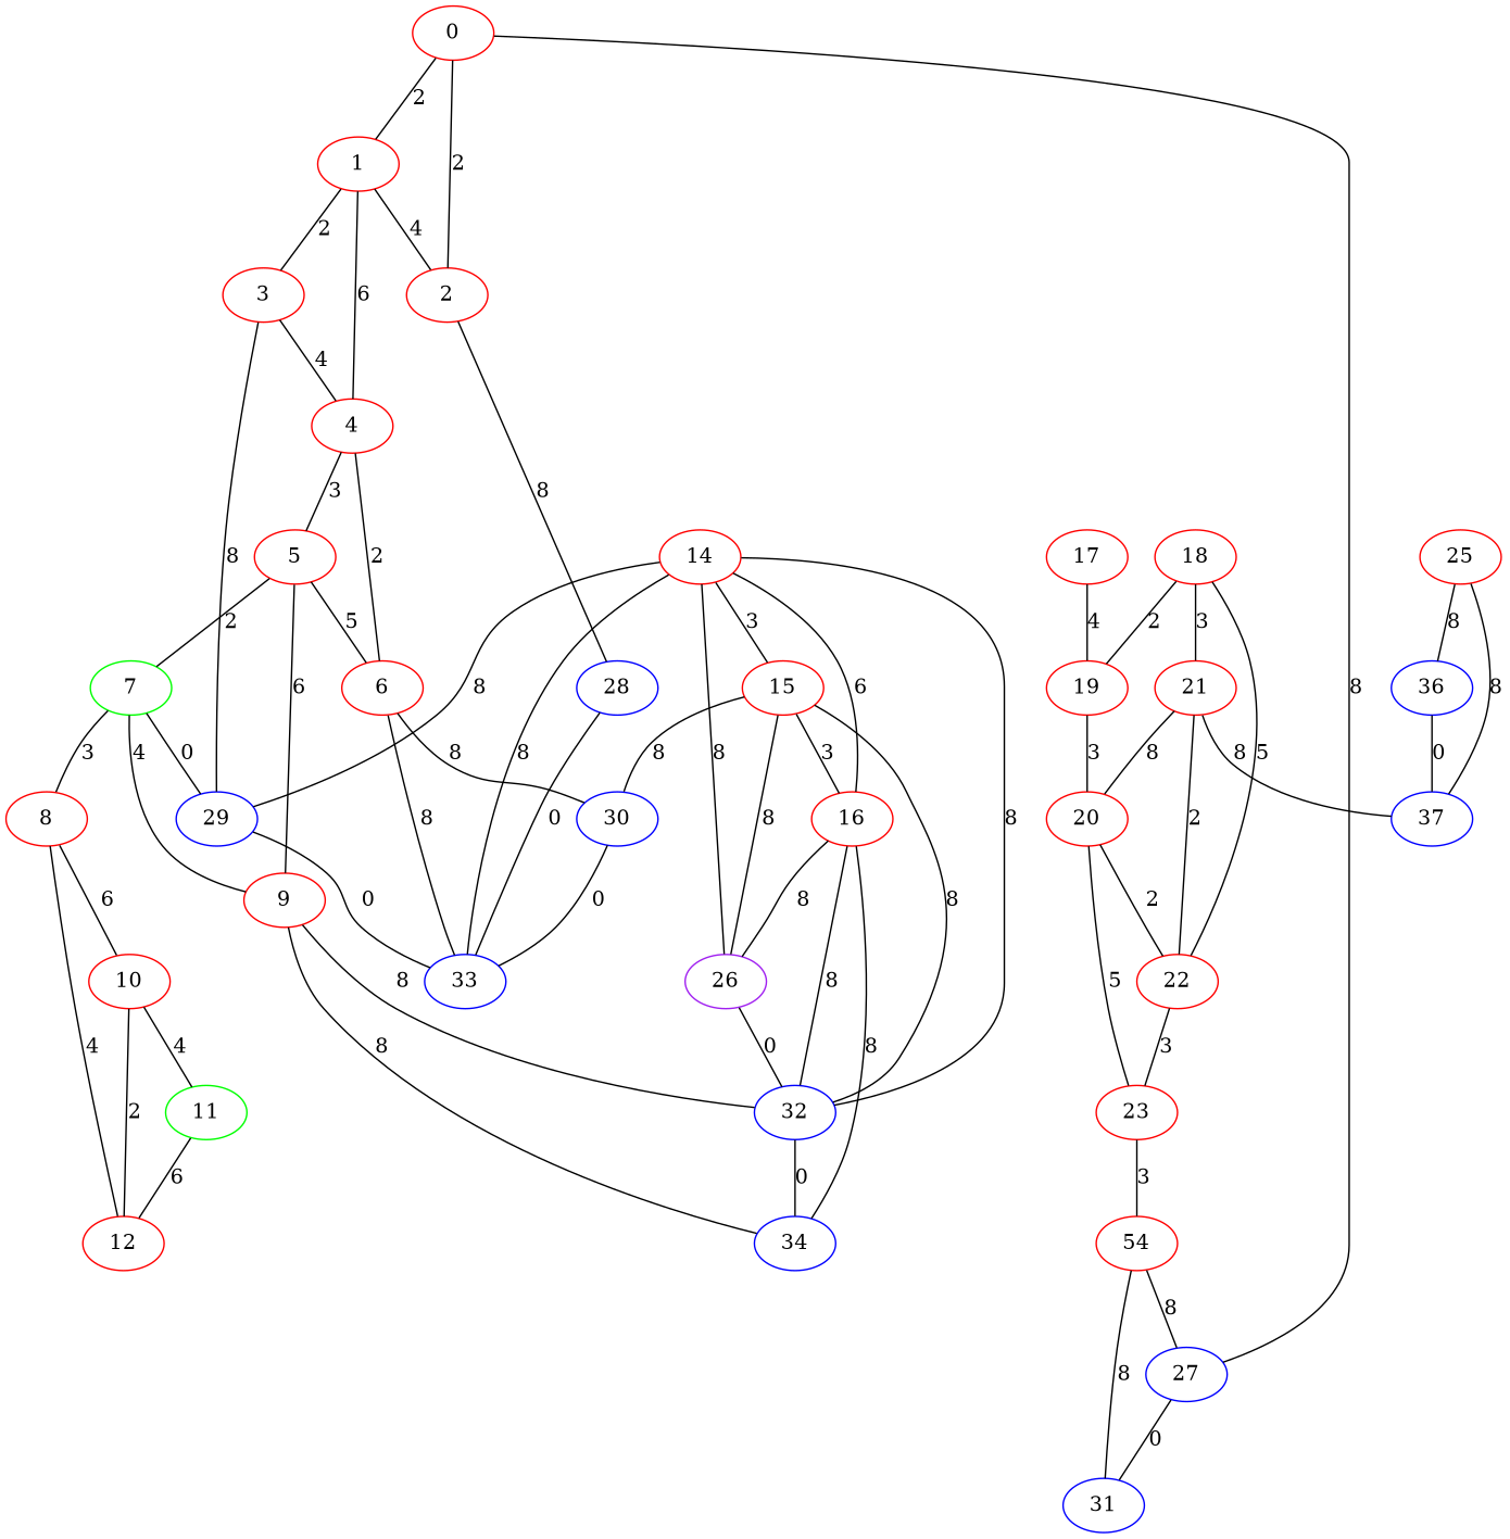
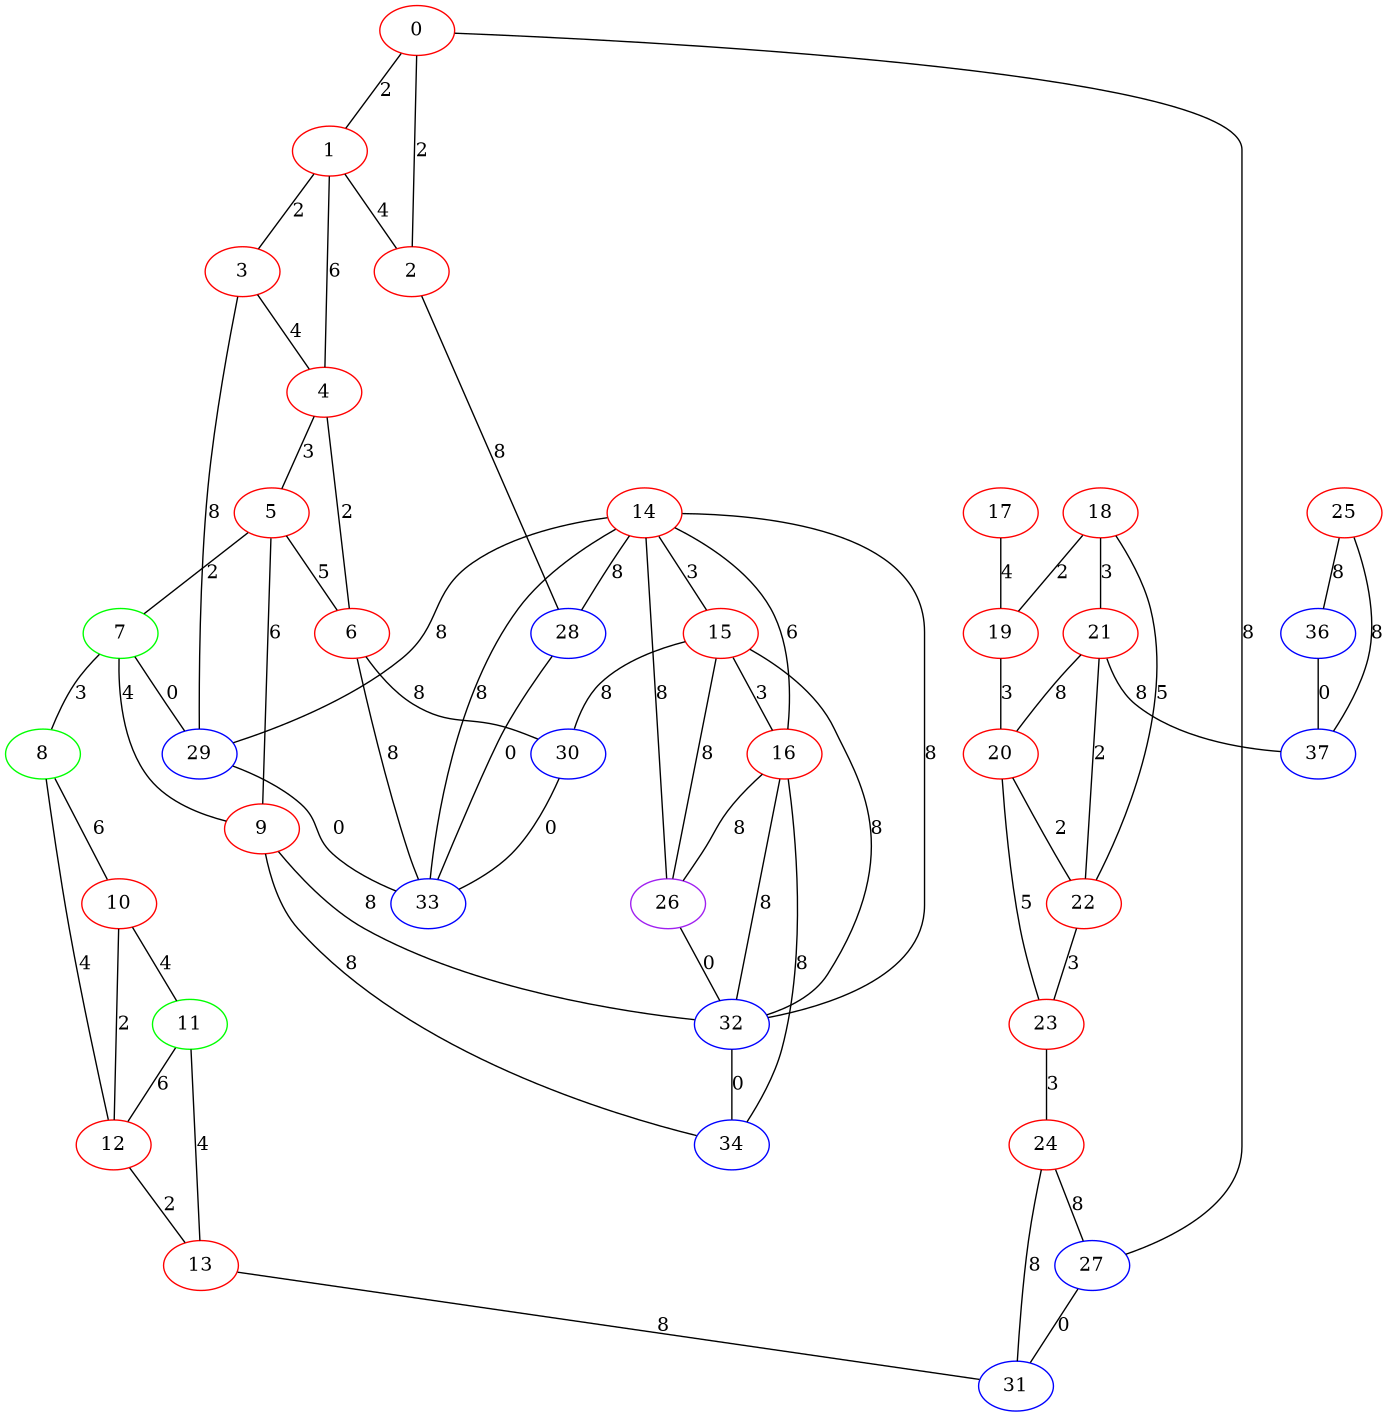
  graph {
    node [color=red weight=1]
    0
    1
    2
    27 [color=blue weight=3]
    3
    4
    28 [color=blue weight=3]
    31 [color=blue weight=3]
    29 [color=blue weight=3]
    5
    6
    33 [color=blue weight=3]
    7 [color=green weight=2]
    9
    30 [color=blue weight=3]
-   8
+   8 [color=green]
    32 [color=blue weight=3]
    34 [color=blue weight=3]
    10
    12
    11 [color=green weight=2]
+   13
    14
    15
    16
    26 [color=purple weight=4]
    17
    19
    18
    21
    22
    20
    37 [color=blue weight=3]
    23
-   24 [label=54]
+   24
    36 [color=blue weight=3]
    25
    0 -- 1 [label=2]
    0 -- 2 [label=2]
    0 -- 27 [label=8]
    1 -- 2 [label=4]
    1 -- 3 [label=2]
    1 -- 4 [label=6]
    2 -- 28 [label=8]
    27 -- 31 [label=0]
    3 -- 4 [label=4]
    3 -- 29 [label=8]
    4 -- 5 [label=3]
    4 -- 6 [label=2]
    28 -- 33 [label=0]
    29 -- 33 [label=0]
    5 -- 6 [label=5]
    5 -- 7 [label=2]
    5 -- 9 [label=6]
    6 -- 33 [label=8]
    6 -- 30 [label=8]
    7 -- 29 [label=0]
    7 -- 9 [label=4]
    7 -- 8 [label=3]
    9 -- 32 [label=8]
    9 -- 34 [label=8]
    30 -- 33 [label=0]
    8 -- 10 [label=6]
    8 -- 12 [label=4]
    32 -- 34 [label=0]
    10 -- 12 [label=2]
    10 -- 11 [label=4]
+   12 -- 13 [label=2]
    11 -- 12 [label=6]
+   11 -- 13 [label=4]
+   13 -- 31 [label=8]
+   14 -- 28 [label=8]
    14 -- 29 [label=8]
    14 -- 33 [label=8]
    14 -- 32 [label=8]
    14 -- 15 [label=3]
    14 -- 16 [label=6]
    14 -- 26 [label=8]
    15 -- 30 [label=8]
    15 -- 32 [label=8]
    15 -- 16 [label=3]
    15 -- 26 [label=8]
    16 -- 32 [label=8]
    16 -- 34 [label=8]
    16 -- 26 [label=8]
    26 -- 32 [label=0]
    17 -- 19 [label=4]
    19 -- 20 [label=3]
    18 -- 19 [label=2]
    18 -- 21 [label=3]
    18 -- 22 [label=5]
    21 -- 22 [label=2]
    21 -- 20 [label=8]
    21 -- 37 [label=8]
    22 -- 23 [label=3]
    20 -- 22 [label=2]
    20 -- 23 [label=5]
    23 -- 24 [label=3]
    24 -- 27 [label=8]
    24 -- 31 [label=8]
    36 -- 37 [label=0]
    25 -- 37 [label=8]
    25 -- 36 [label=8]
  }
